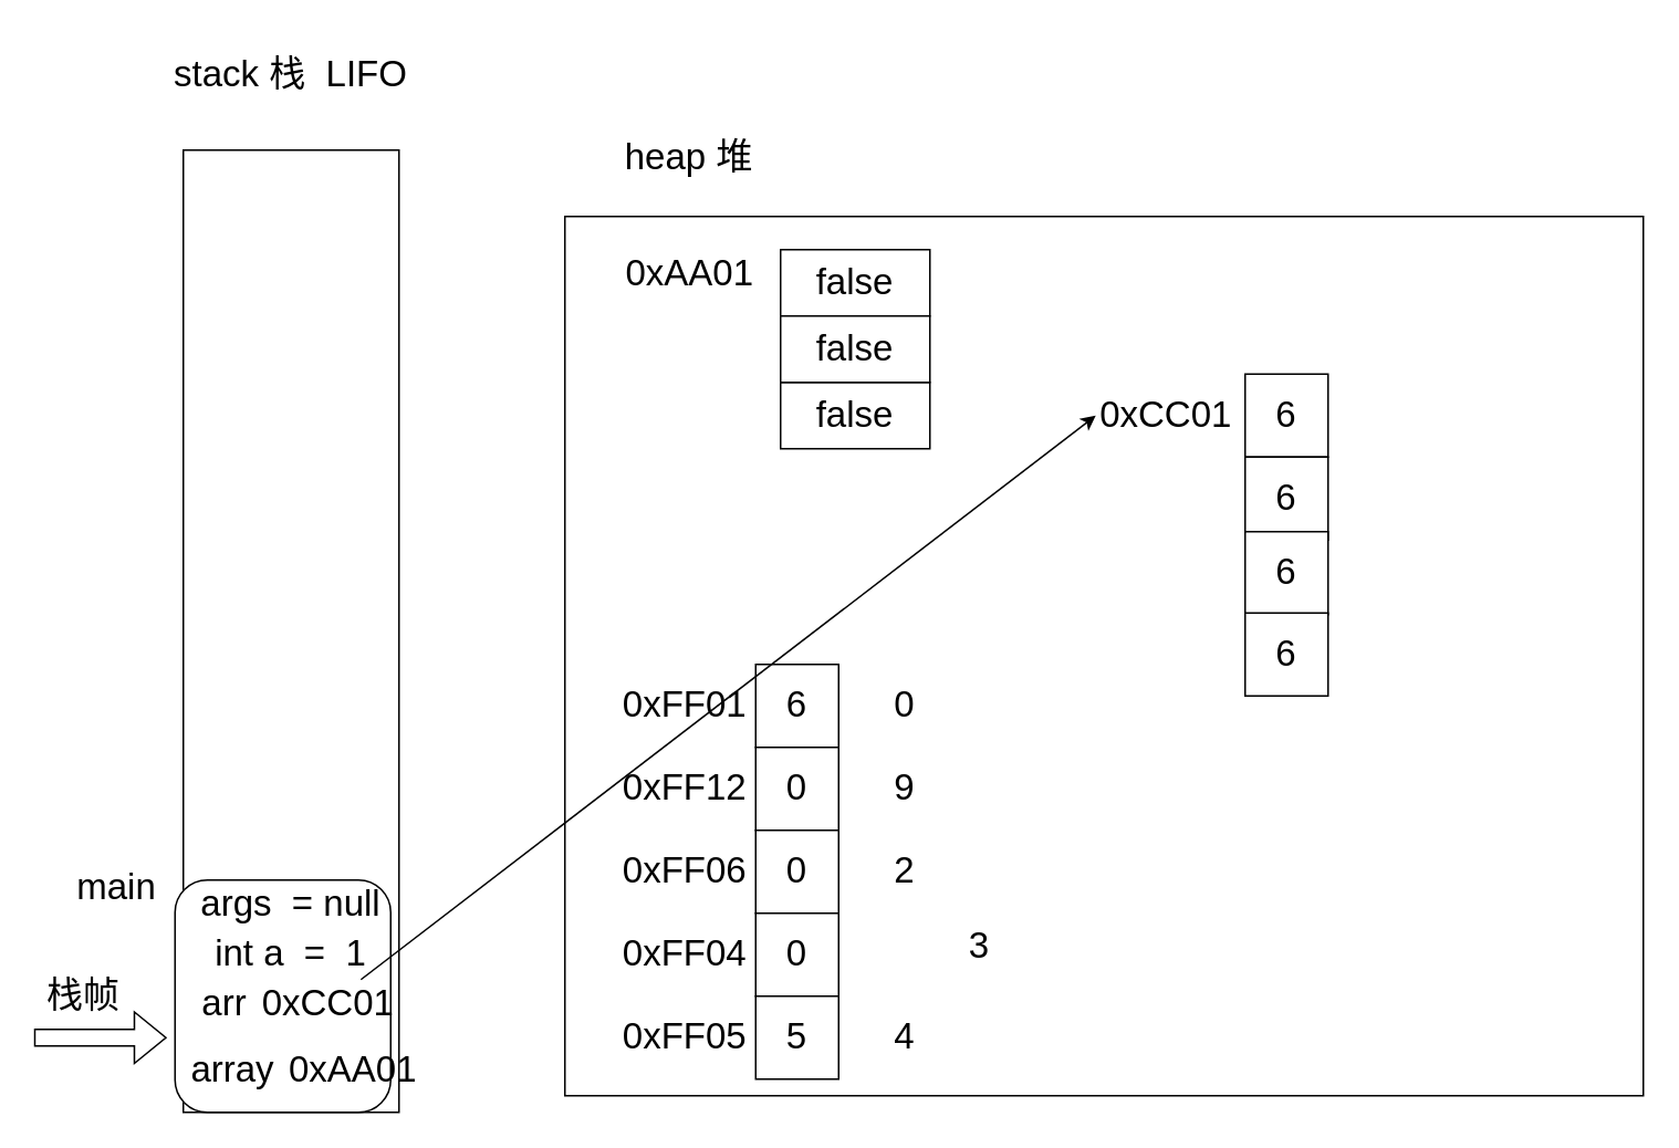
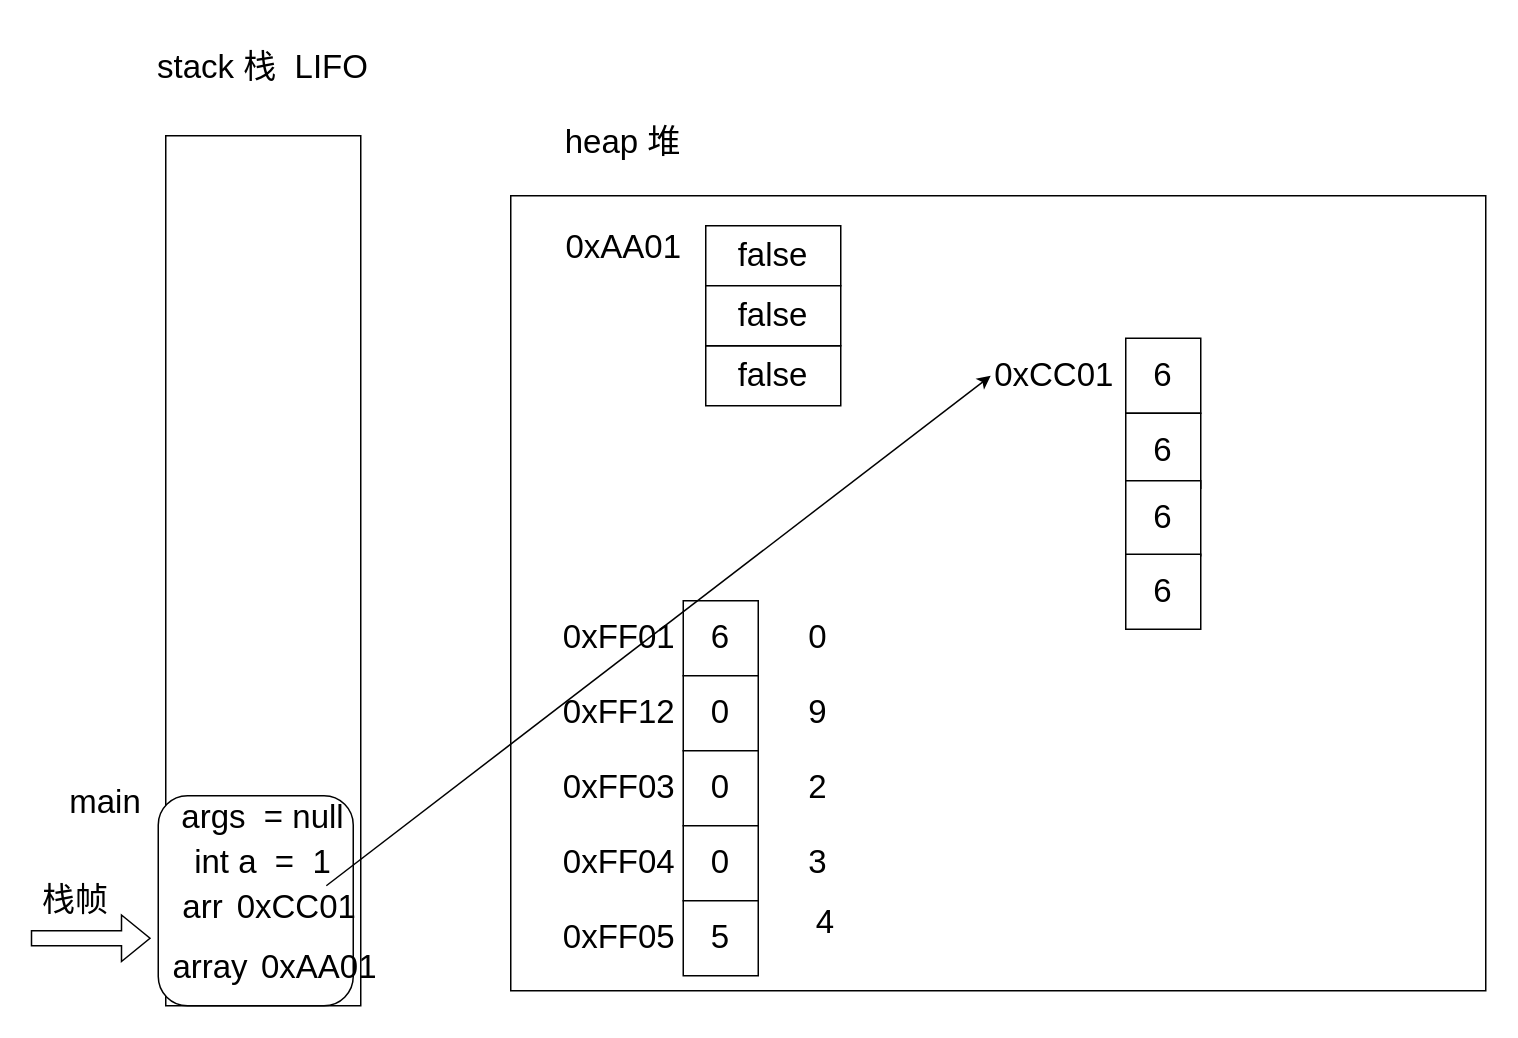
  <mxCell id="0" />
  <mxCell id="1" parent="0" />
  <mxCell id="2" value="" style="rounded=0;whiteSpace=wrap;html=1;" parent="1" vertex="1"><mxGeometry x="340" y="130" width="650" height="530" as="geometry" /></mxCell>
  <mxCell id="3" value="heap 堆" style="text;html=1;strokeColor=none;fillColor=none;align=center;verticalAlign=middle;whiteSpace=wrap;rounded=0;fontSize=22;" parent="1" vertex="1"><mxGeometry x="340" y="70" width="150" height="50" as="geometry" /></mxCell>
  <mxCell id="4" value="" style="rounded=0;whiteSpace=wrap;html=1;fontSize=22;" parent="1" vertex="1"><mxGeometry x="110" y="90" width="130" height="580" as="geometry" /></mxCell>
  <mxCell id="5" value="stack 栈&amp;nbsp; LIFO" style="text;html=1;strokeColor=none;fillColor=none;align=center;verticalAlign=middle;whiteSpace=wrap;rounded=0;fontSize=22;" parent="1" vertex="1"><mxGeometry x="100" y="20" width="150" height="50" as="geometry" /></mxCell>
  <mxCell id="6" value="" style="rounded=1;whiteSpace=wrap;html=1;fontSize=22;" parent="1" vertex="1"><mxGeometry x="105" y="530" width="130" height="140" as="geometry" /></mxCell>
  <mxCell id="7" value="main" style="text;html=1;strokeColor=none;fillColor=none;align=center;verticalAlign=middle;whiteSpace=wrap;rounded=0;fontSize=22;" parent="1" vertex="1"><mxGeometry x="40" y="520" width="60" height="30" as="geometry" /></mxCell>
  <mxCell id="8" value="" style="shape=flexArrow;endArrow=classic;html=1;rounded=0;fontSize=22;" parent="1" edge="1"><mxGeometry width="50" height="50" relative="1" as="geometry"><mxPoint x="20" y="625" as="sourcePoint" /><mxPoint x="100" y="625" as="targetPoint" /></mxGeometry></mxCell>
  <mxCell id="9" value="栈帧" style="text;html=1;strokeColor=none;fillColor=none;align=center;verticalAlign=middle;whiteSpace=wrap;rounded=0;fontSize=22;" parent="1" vertex="1"><mxGeometry x="20" y="585" width="60" height="30" as="geometry" /></mxCell>
  <mxCell id="10" value="int a&amp;nbsp; =&amp;nbsp; 1" style="text;html=1;strokeColor=none;fillColor=none;align=center;verticalAlign=middle;whiteSpace=wrap;rounded=0;fontSize=22;" parent="1" vertex="1"><mxGeometry x="115" y="560" width="120" height="30" as="geometry" /></mxCell>
  <mxCell id="11" value="arr" style="text;html=1;strokeColor=none;fillColor=none;align=center;verticalAlign=middle;whiteSpace=wrap;rounded=0;fontSize=22;" parent="1" vertex="1"><mxGeometry x="105" y="590" width="60" height="30" as="geometry" /></mxCell>
  <mxCell id="12" value="args&amp;nbsp; = null" style="text;html=1;strokeColor=none;fillColor=none;align=center;verticalAlign=middle;whiteSpace=wrap;rounded=0;fontSize=22;" parent="1" vertex="1"><mxGeometry x="115" y="530" width="120" height="30" as="geometry" /></mxCell>
  <mxCell id="13" value="array" style="text;html=1;strokeColor=none;fillColor=none;align=center;verticalAlign=middle;whiteSpace=wrap;rounded=0;fontSize=22;" parent="1" vertex="1"><mxGeometry x="110" y="630" width="60" height="30" as="geometry" /></mxCell>
  <mxCell id="14" value="0xFF01" style="text;html=1;strokeColor=none;fillColor=none;align=center;verticalAlign=middle;whiteSpace=wrap;rounded=0;fontSize=22;" parent="1" vertex="1"><mxGeometry x="370" y="410" width="85" height="30" as="geometry" /></mxCell>
  <mxCell id="15" value="0xFF12" style="text;html=1;strokeColor=none;fillColor=none;align=center;verticalAlign=middle;whiteSpace=wrap;rounded=0;fontSize=22;" parent="1" vertex="1"><mxGeometry x="370" y="460" width="85" height="30" as="geometry" /></mxCell>
  <mxCell id="16" value="6" style="rounded=0;whiteSpace=wrap;html=1;fontSize=22;" parent="1" vertex="1"><mxGeometry x="455" y="400" width="50" height="50" as="geometry" /></mxCell>
  <mxCell id="17" value="0" style="text;html=1;strokeColor=none;fillColor=none;align=center;verticalAlign=middle;whiteSpace=wrap;rounded=0;fontSize=22;" parent="1" vertex="1"><mxGeometry x="515" y="410" width="60" height="30" as="geometry" /></mxCell>
  <mxCell id="18" value="0" style="rounded=0;whiteSpace=wrap;html=1;fontSize=22;" parent="1" vertex="1"><mxGeometry x="455" y="450" width="50" height="50" as="geometry" /></mxCell>
  <mxCell id="19" value="9" style="text;html=1;strokeColor=none;fillColor=none;align=center;verticalAlign=middle;whiteSpace=wrap;rounded=0;fontSize=22;" parent="1" vertex="1"><mxGeometry x="515" y="460" width="60" height="30" as="geometry" /></mxCell>
  <mxCell id="20" value="0" style="rounded=0;whiteSpace=wrap;html=1;fontSize=22;" parent="1" vertex="1"><mxGeometry x="455" y="500" width="50" height="50" as="geometry" /></mxCell>
  <mxCell id="21" value="2" style="text;html=1;strokeColor=none;fillColor=none;align=center;verticalAlign=middle;whiteSpace=wrap;rounded=0;fontSize=22;" parent="1" vertex="1"><mxGeometry x="515" y="510" width="60" height="30" as="geometry" /></mxCell>
  <mxCell id="22" value="0" style="rounded=0;whiteSpace=wrap;html=1;fontSize=22;" parent="1" vertex="1"><mxGeometry x="455" y="550" width="50" height="50" as="geometry" /></mxCell>
- <mxCell id="23" value="3" style="text;html=1;strokeColor=none;fillColor=none;align=center;verticalAlign=middle;whiteSpace=wrap;rounded=0;fontSize=22;" parent="1" vertex="1"><mxGeometry x="560" y="555" width="60" height="30" as="geometry" /></mxCell>
+ <mxCell id="23" value="3" style="text;html=1;strokeColor=none;fillColor=none;align=center;verticalAlign=middle;whiteSpace=wrap;rounded=0;fontSize=22;" parent="1" vertex="1"><mxGeometry x="515" y="560" width="60" height="30" as="geometry" /></mxCell>
  <mxCell id="24" value="5" style="rounded=0;whiteSpace=wrap;html=1;fontSize=22;" parent="1" vertex="1"><mxGeometry x="455" y="600" width="50" height="50" as="geometry" /></mxCell>
- <mxCell id="25" value="0xFF06" style="text;html=1;strokeColor=none;fillColor=none;align=center;verticalAlign=middle;whiteSpace=wrap;rounded=0;fontSize=22;" parent="1" vertex="1"><mxGeometry x="370" y="510" width="85" height="30" as="geometry" /></mxCell>
+ <mxCell id="25" value="0xFF03" style="text;html=1;strokeColor=none;fillColor=none;align=center;verticalAlign=middle;whiteSpace=wrap;rounded=0;fontSize=22;" parent="1" vertex="1"><mxGeometry x="370" y="510" width="85" height="30" as="geometry" /></mxCell>
  <mxCell id="26" value="0xFF04" style="text;html=1;strokeColor=none;fillColor=none;align=center;verticalAlign=middle;whiteSpace=wrap;rounded=0;fontSize=22;" parent="1" vertex="1"><mxGeometry x="370" y="560" width="85" height="30" as="geometry" /></mxCell>
  <mxCell id="27" value="0xFF05" style="text;html=1;strokeColor=none;fillColor=none;align=center;verticalAlign=middle;whiteSpace=wrap;rounded=0;fontSize=22;" parent="1" vertex="1"><mxGeometry x="370" y="610" width="85" height="30" as="geometry" /></mxCell>
  <mxCell id="28" style="edgeStyle=none;rounded=0;orthogonalLoop=1;jettySize=auto;html=1;entryX=0;entryY=0.5;entryDx=0;entryDy=0;fontSize=22;" parent="1" source="29" target="40" edge="1"><mxGeometry relative="1" as="geometry" /></mxCell>
  <mxCell id="29" value="0xCC01" style="text;html=1;strokeColor=none;fillColor=none;align=center;verticalAlign=middle;whiteSpace=wrap;rounded=0;fontSize=22;" parent="1" vertex="1"><mxGeometry x="155" y="590" width="85" height="30" as="geometry" /></mxCell>
  <mxCell id="30" value="false" style="rounded=0;whiteSpace=wrap;html=1;fontSize=22;" parent="1" vertex="1"><mxGeometry x="470" y="230" width="90" height="40" as="geometry" /></mxCell>
  <mxCell id="31" value="0xAA01" style="text;html=1;strokeColor=none;fillColor=none;align=center;verticalAlign=middle;whiteSpace=wrap;rounded=0;fontSize=22;" parent="1" vertex="1"><mxGeometry x="372.5" y="150" width="85" height="30" as="geometry" /></mxCell>
  <mxCell id="32" value="false" style="rounded=0;whiteSpace=wrap;html=1;fontSize=22;" parent="1" vertex="1"><mxGeometry x="470" y="150" width="90" height="40" as="geometry" /></mxCell>
  <mxCell id="33" value="false" style="rounded=0;whiteSpace=wrap;html=1;fontSize=22;" parent="1" vertex="1"><mxGeometry x="470" y="190" width="90" height="40" as="geometry" /></mxCell>
  <mxCell id="34" value="0xAA01" style="text;html=1;strokeColor=none;fillColor=none;align=center;verticalAlign=middle;whiteSpace=wrap;rounded=0;fontSize=22;" parent="1" vertex="1"><mxGeometry x="170" y="630" width="85" height="30" as="geometry" /></mxCell>
- <mxCell id="35" value="4" style="text;html=1;strokeColor=none;fillColor=none;align=center;verticalAlign=middle;whiteSpace=wrap;rounded=0;fontSize=22;" parent="1" vertex="1"><mxGeometry x="515" y="610" width="60" height="30" as="geometry" /></mxCell>
+ <mxCell id="35" value="4" style="text;html=1;strokeColor=none;fillColor=none;align=center;verticalAlign=middle;whiteSpace=wrap;rounded=0;fontSize=22;" parent="1" vertex="1"><mxGeometry x="520" y="600" width="60" height="30" as="geometry" /></mxCell>
  <mxCell id="36" value="6" style="rounded=0;whiteSpace=wrap;html=1;fontSize=22;" parent="1" vertex="1"><mxGeometry x="750" y="225" width="50" height="50" as="geometry" /></mxCell>
  <mxCell id="37" value="6" style="rounded=0;whiteSpace=wrap;html=1;fontSize=22;" parent="1" vertex="1"><mxGeometry x="750" y="275" width="50" height="50" as="geometry" /></mxCell>
  <mxCell id="38" value="6" style="rounded=0;whiteSpace=wrap;html=1;fontSize=22;" parent="1" vertex="1"><mxGeometry x="750" y="320" width="50" height="50" as="geometry" /></mxCell>
  <mxCell id="39" value="6" style="rounded=0;whiteSpace=wrap;html=1;fontSize=22;" parent="1" vertex="1"><mxGeometry x="750" y="369" width="50" height="50" as="geometry" /></mxCell>
  <mxCell id="40" value="0xCC01" style="text;html=1;strokeColor=none;fillColor=none;align=center;verticalAlign=middle;whiteSpace=wrap;rounded=0;fontSize=22;" parent="1" vertex="1"><mxGeometry x="660" y="235" width="85" height="30" as="geometry" /></mxCell>
